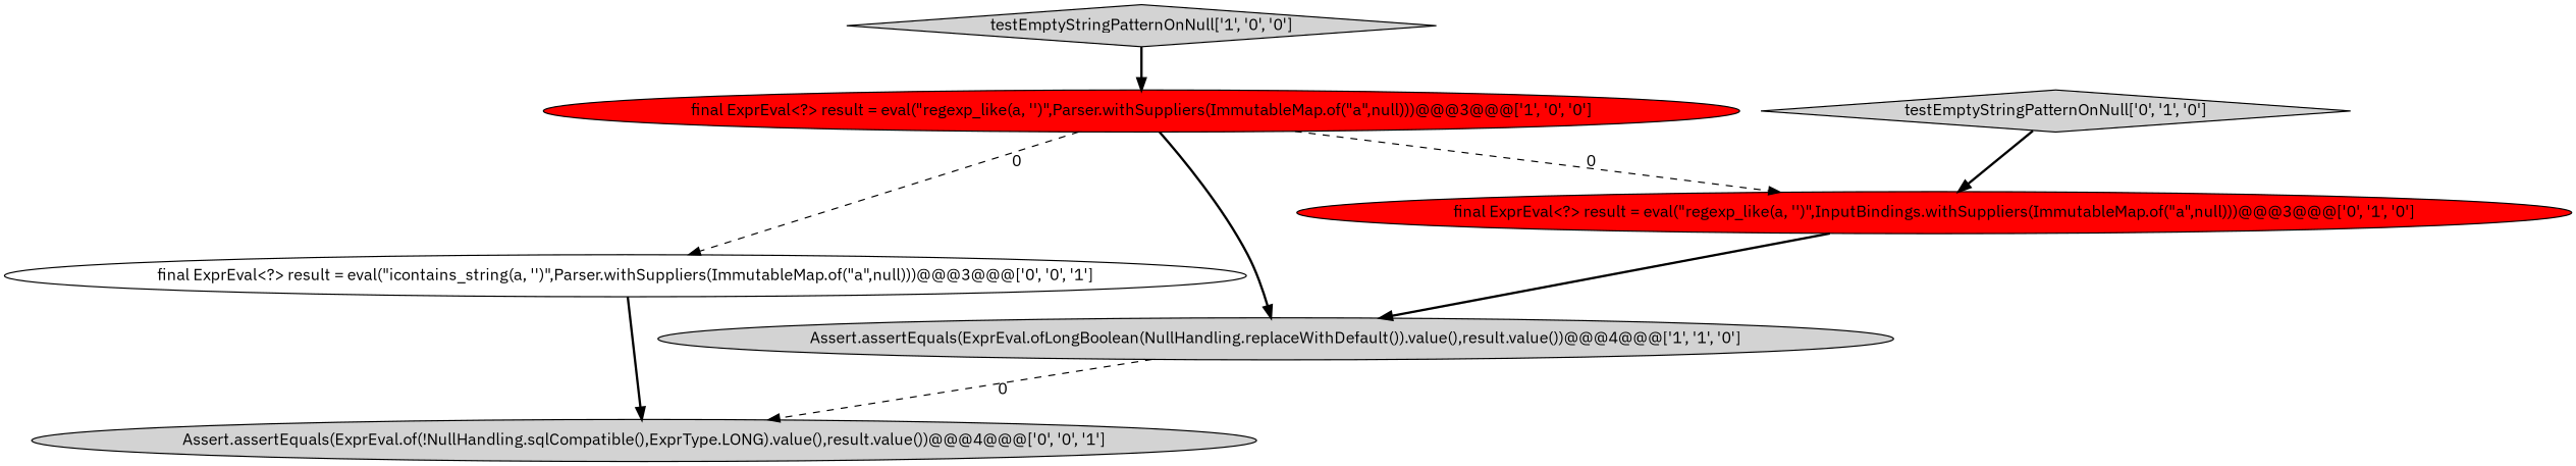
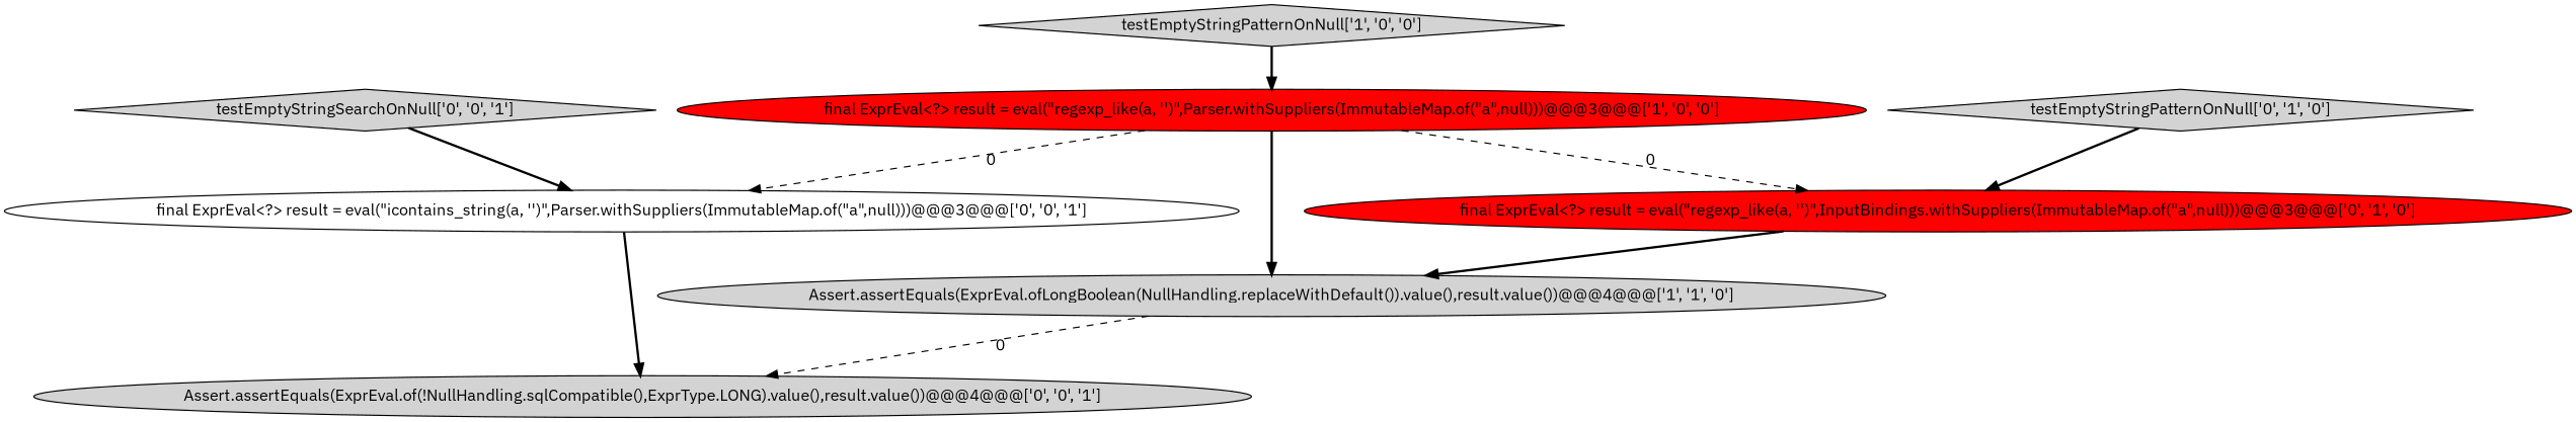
  digraph {
    fontname="IBM Plex Sans"
    node [fillcolor=lightgray shape=ellipse style=filled fontname="IBM Plex Sans"]
    edge [style=bold fontname="IBM Plex Sans"]
    n1 [label="testEmptyStringPatternOnNull['1', '0', '0']" shape=diamond]
    n2 [fillcolor=red label="final ExprEval<?> result = eval(\"regexp_like(a, '')\",Parser.withSuppliers(ImmutableMap.of(\"a\",null)))@@@3@@@['1', '0', '0']"]
    n3 [label="testEmptyStringPatternOnNull['0', '1', '0']" shape=diamond]
    n4 [fillcolor=red label="final ExprEval<?> result = eval(\"regexp_like(a, '')\",InputBindings.withSuppliers(ImmutableMap.of(\"a\",null)))@@@3@@@['0', '1', '0']"]
    n5 [fillcolor=white label="final ExprEval<?> result = eval(\"icontains_string(a, '')\",Parser.withSuppliers(ImmutableMap.of(\"a\",null)))@@@3@@@['0', '0', '1']"]
    n6 [label="Assert.assertEquals(ExprEval.of(!NullHandling.sqlCompatible(),ExprType.LONG).value(),result.value())@@@4@@@['0', '0', '1']"]
+   n7 [label="testEmptyStringSearchOnNull['0', '0', '1']" shape=diamond]
    n8 [label="Assert.assertEquals(ExprEval.ofLongBoolean(NullHandling.replaceWithDefault()).value(),result.value())@@@4@@@['1', '1', '0']"]
    n1 -> n2
    n2 -> n4 [label=0 style=dashed]
    n2 -> n5 [label=0 style=dashed]
    n2 -> n8
    n3 -> n4
    n4 -> n8
    n5 -> n6
+   n7 -> n5
    n8 -> n6 [label=0 style=dashed]
  }
